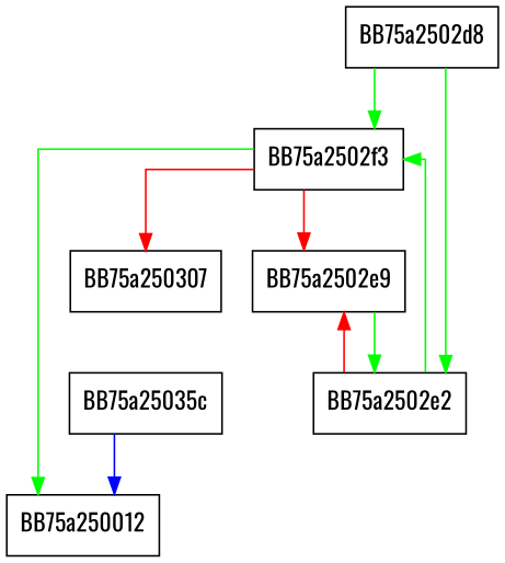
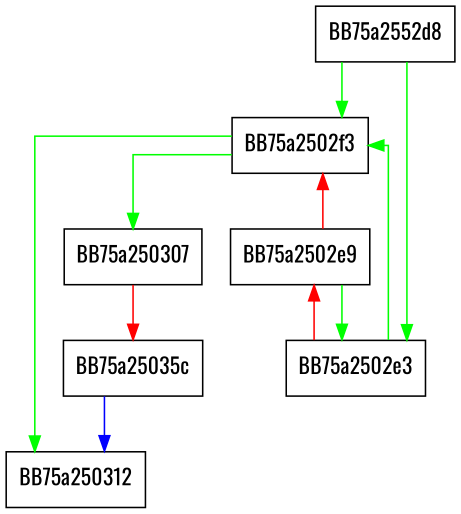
  digraph {
    fontname=Oswald
    splines=ortho
    node [fontname=Oswald shape=box]
    edge [color=green fontname=Oswald]
-   BB75a2502d8
+   BB75a2502d8 [label=BB75a2552d8]
    BB75a2502f3
-   BB75a2502e3 [label=BB75a2502e2]
-   BB75a250312 [label=BB75a250012]
+   BB75a2502e3
+   BB75a250312
    BB75a250307
    BB75a2502e9
    n7 [label=BB75a25035c]
    BB75a2502d8 -> BB75a2502f3
    BB75a2502d8 -> BB75a2502e3
    BB75a2502f3 -> BB75a250312
-   BB75a2502f3 -> BB75a250307 [color=red]
+   BB75a2502f3 -> BB75a250307
    BB75a2502e3 -> BB75a2502f3
    BB75a2502e3 -> BB75a2502e9 [color=red]
-   BB75a2502f3 -> BB75a2502e9 [color=red]
+   BB75a250307 -> n7 [color=red]
+   BB75a2502e9 -> BB75a2502f3 [color=red]
    BB75a2502e9 -> BB75a2502e3
    n7 -> BB75a250312 [color=blue]
  }
